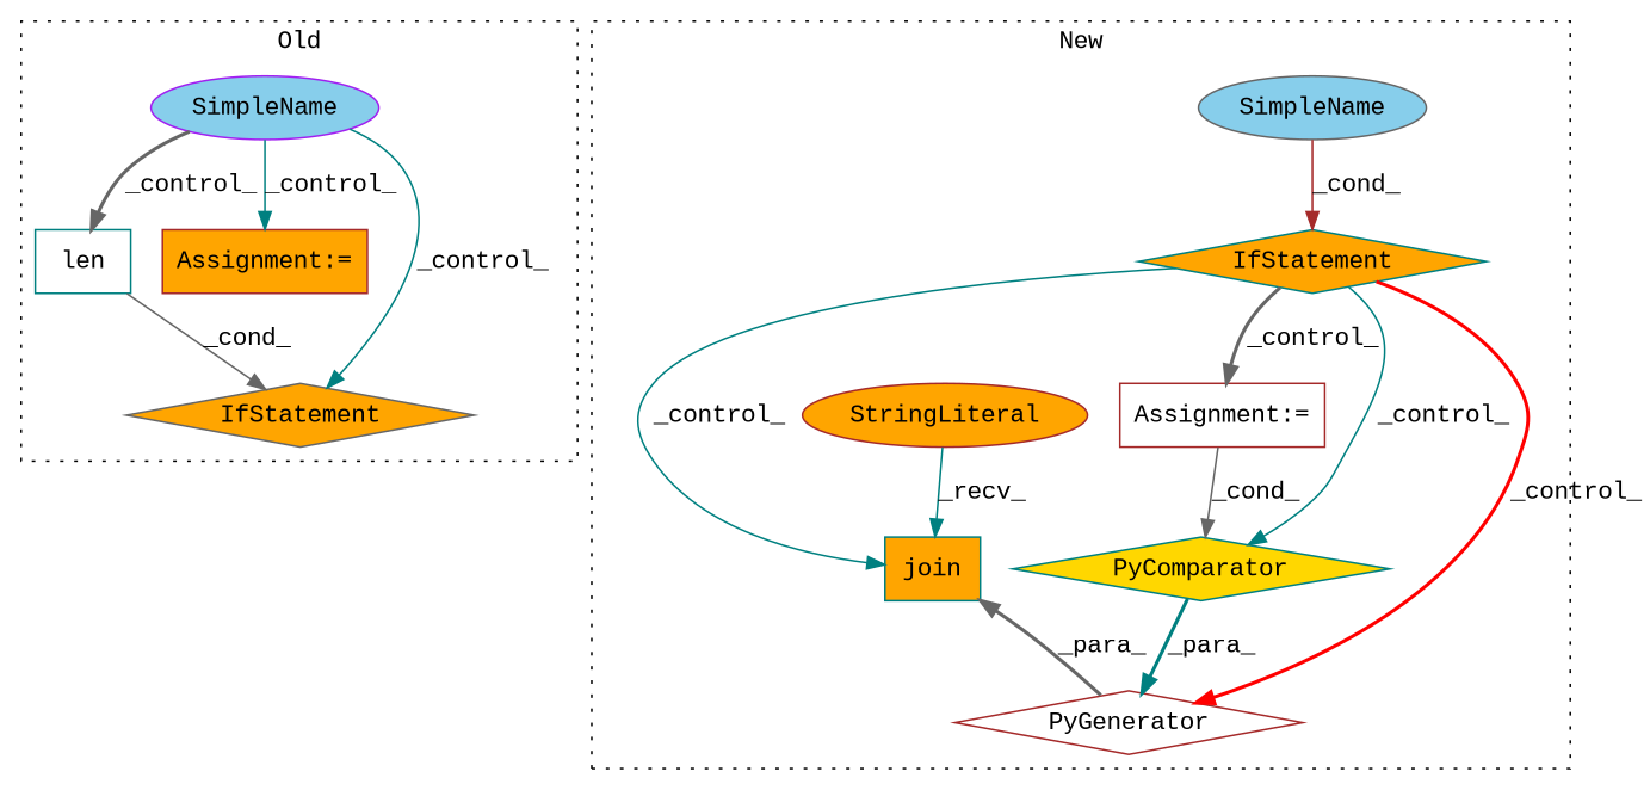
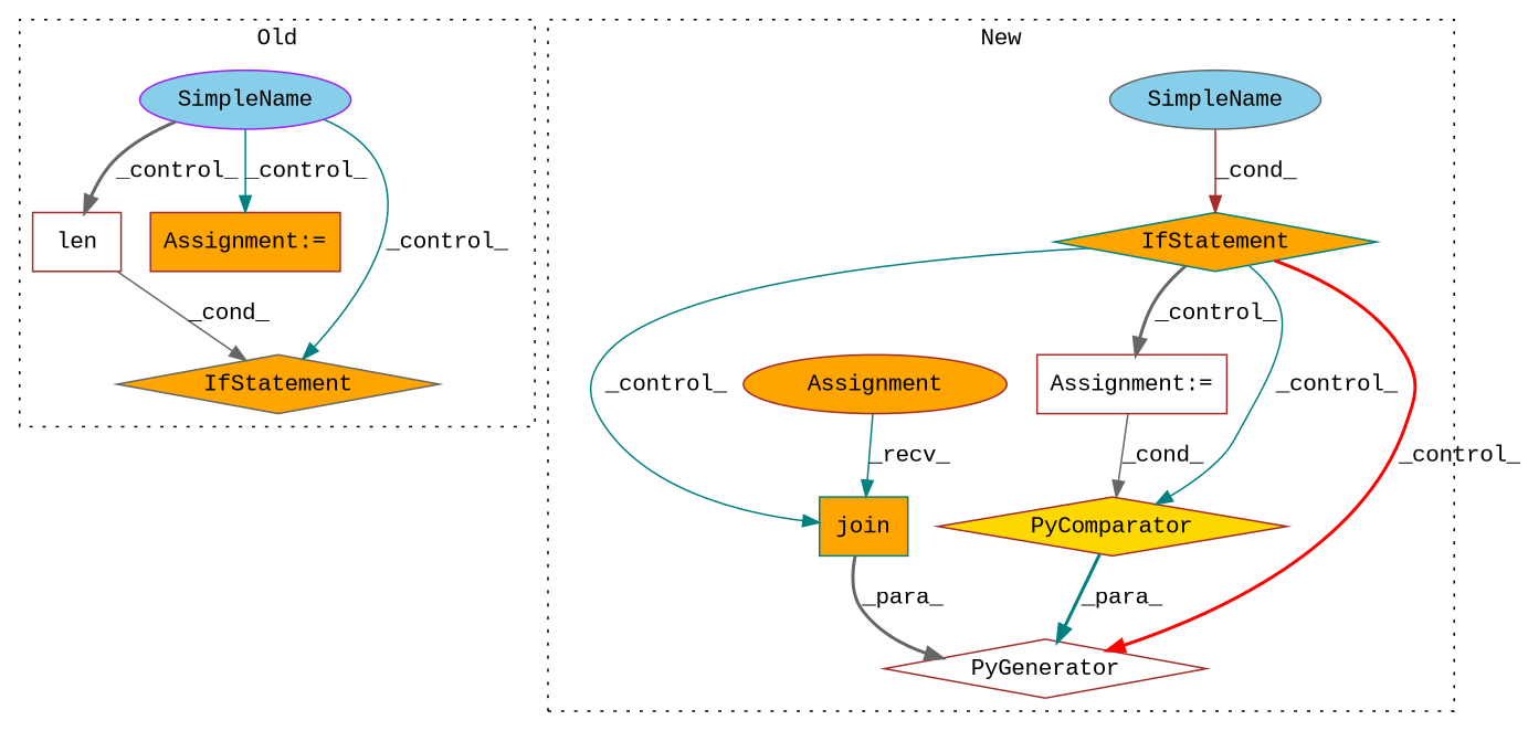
  digraph {
    fontname="Liberation Mono"
    node [a=32 color=brown fillcolor=orange fontname="Liberation Mono" shape=box style=filled]
    edge [color=teal fontname="Liberation Mono" style=solid]
-   n1 [color=teal fillcolor=white l="4,1" label=len s="15463,15479"]
+   n1 [fillcolor=white l="4,1" label=len s="15463,15479"]
    n2 [a=42 color=purple fillcolor=skyblue label=SimpleName shape=ellipse]
    n3 [a=7 l=73 label="Assignment:=" s=15807]
    n4 [a=25 color=gray40 l="4,2" label=IfStatement s="15459,15484" shape=diamond]
    n5 [color=teal l="16,-3" label=join s="10796,10978"]
-   n6 [a=45 l=2 label=StringLiteral s=10793 shape=ellipse]
+   n6 [a=45 l=2 label=Assignment s=10793 shape=ellipse]
    n7 [a=7 fillcolor=white l=45 label="Assignment:=" s=10927]
    n8 [a=107 fillcolor=white l=166 label=PyGenerator s=10812 shape=diamond]
-   n9 [a=113 color=teal fillcolor=gold l=45 label=PyComparator s=10927 shape=diamond]
+   n9 [a=113 fillcolor=gold l=45 label=PyComparator s=10927 shape=diamond]
    n10 [a=25 color=teal l="4,2" label=IfStatement s="10728,10776" shape=diamond]
    n11 [a=42 color=gray40 fillcolor=skyblue label=SimpleName shape=ellipse]
    subgraph cluster_1 {
      label=Old
      style=dotted
      n1
      n2
      n3
      n4
    }
    subgraph cluster_2 {
      label=New
      style=dotted
      n5
      n6
      n7
      n8
      n9
      n10
      n11
    }
    n1 -> n4 [color=gray40 label=_cond_]
    n2 -> n1 [color=gray40 label=_control_ style=bold]
    n2 -> n3 [label=_control_]
    n2 -> n4 [label=_control_]
    n6 -> n5 [label=_recv_]
    n7 -> n9 [color=gray40 label=_cond_]
-   n8 -> n5 [color=gray40 label=_para_ style=bold]
+   n5 -> n8 [color=gray40 label=_para_ style=bold]
    n9 -> n8 [label=_para_ style=bold]
    n10 -> n5 [label=_control_]
    n10 -> n7 [color=gray40 label=_control_ style=bold]
    n10 -> n8 [color=red label=_control_ style=bold]
    n10 -> n9 [label=_control_]
    n11 -> n10 [color=brown label=_cond_]
  }
